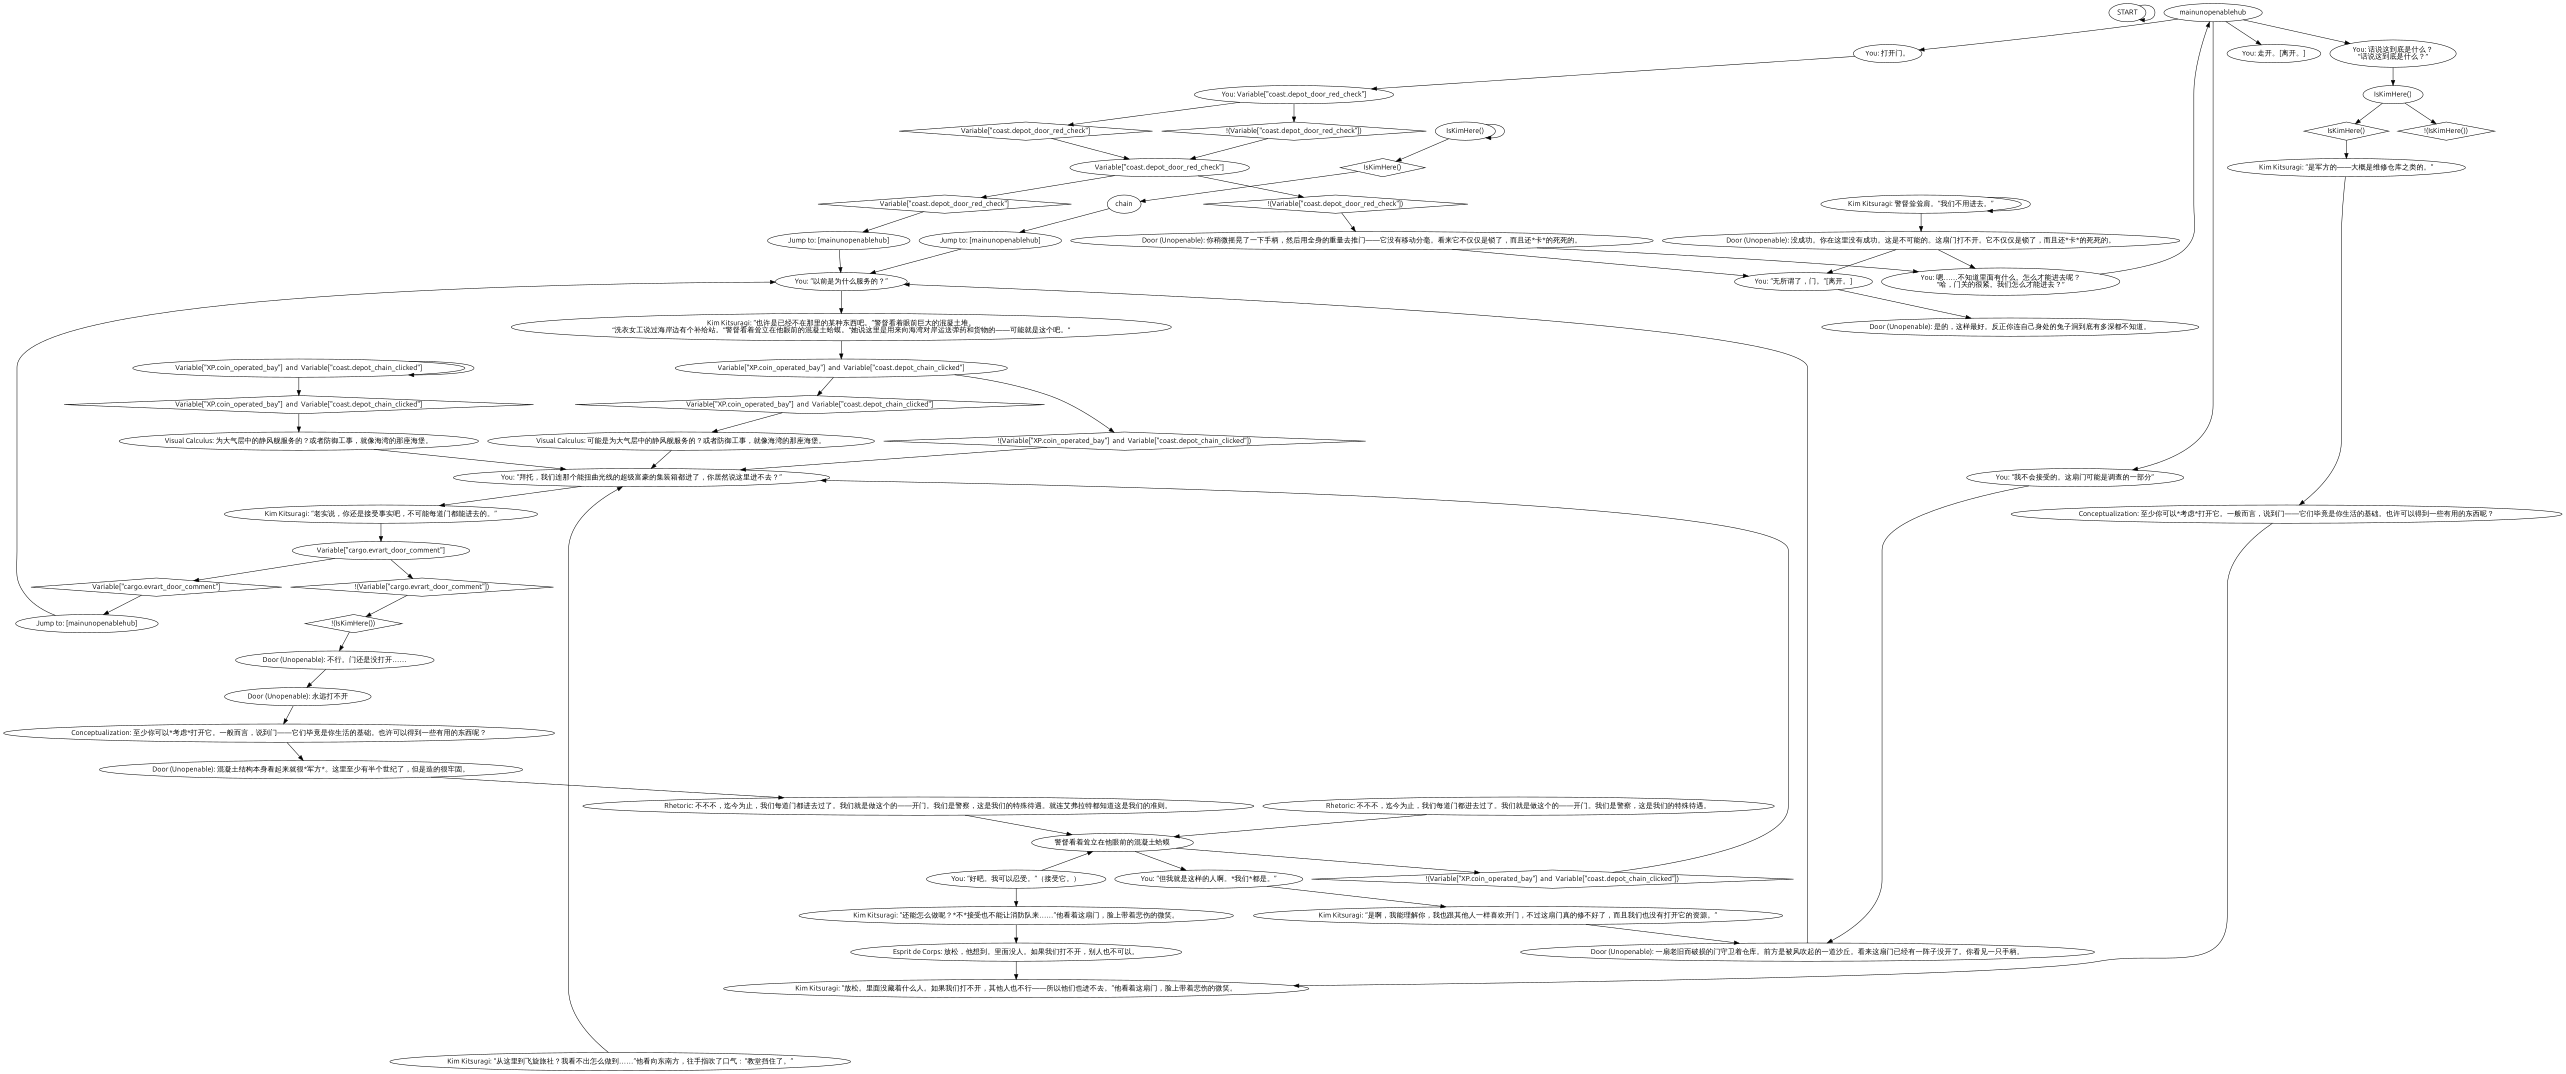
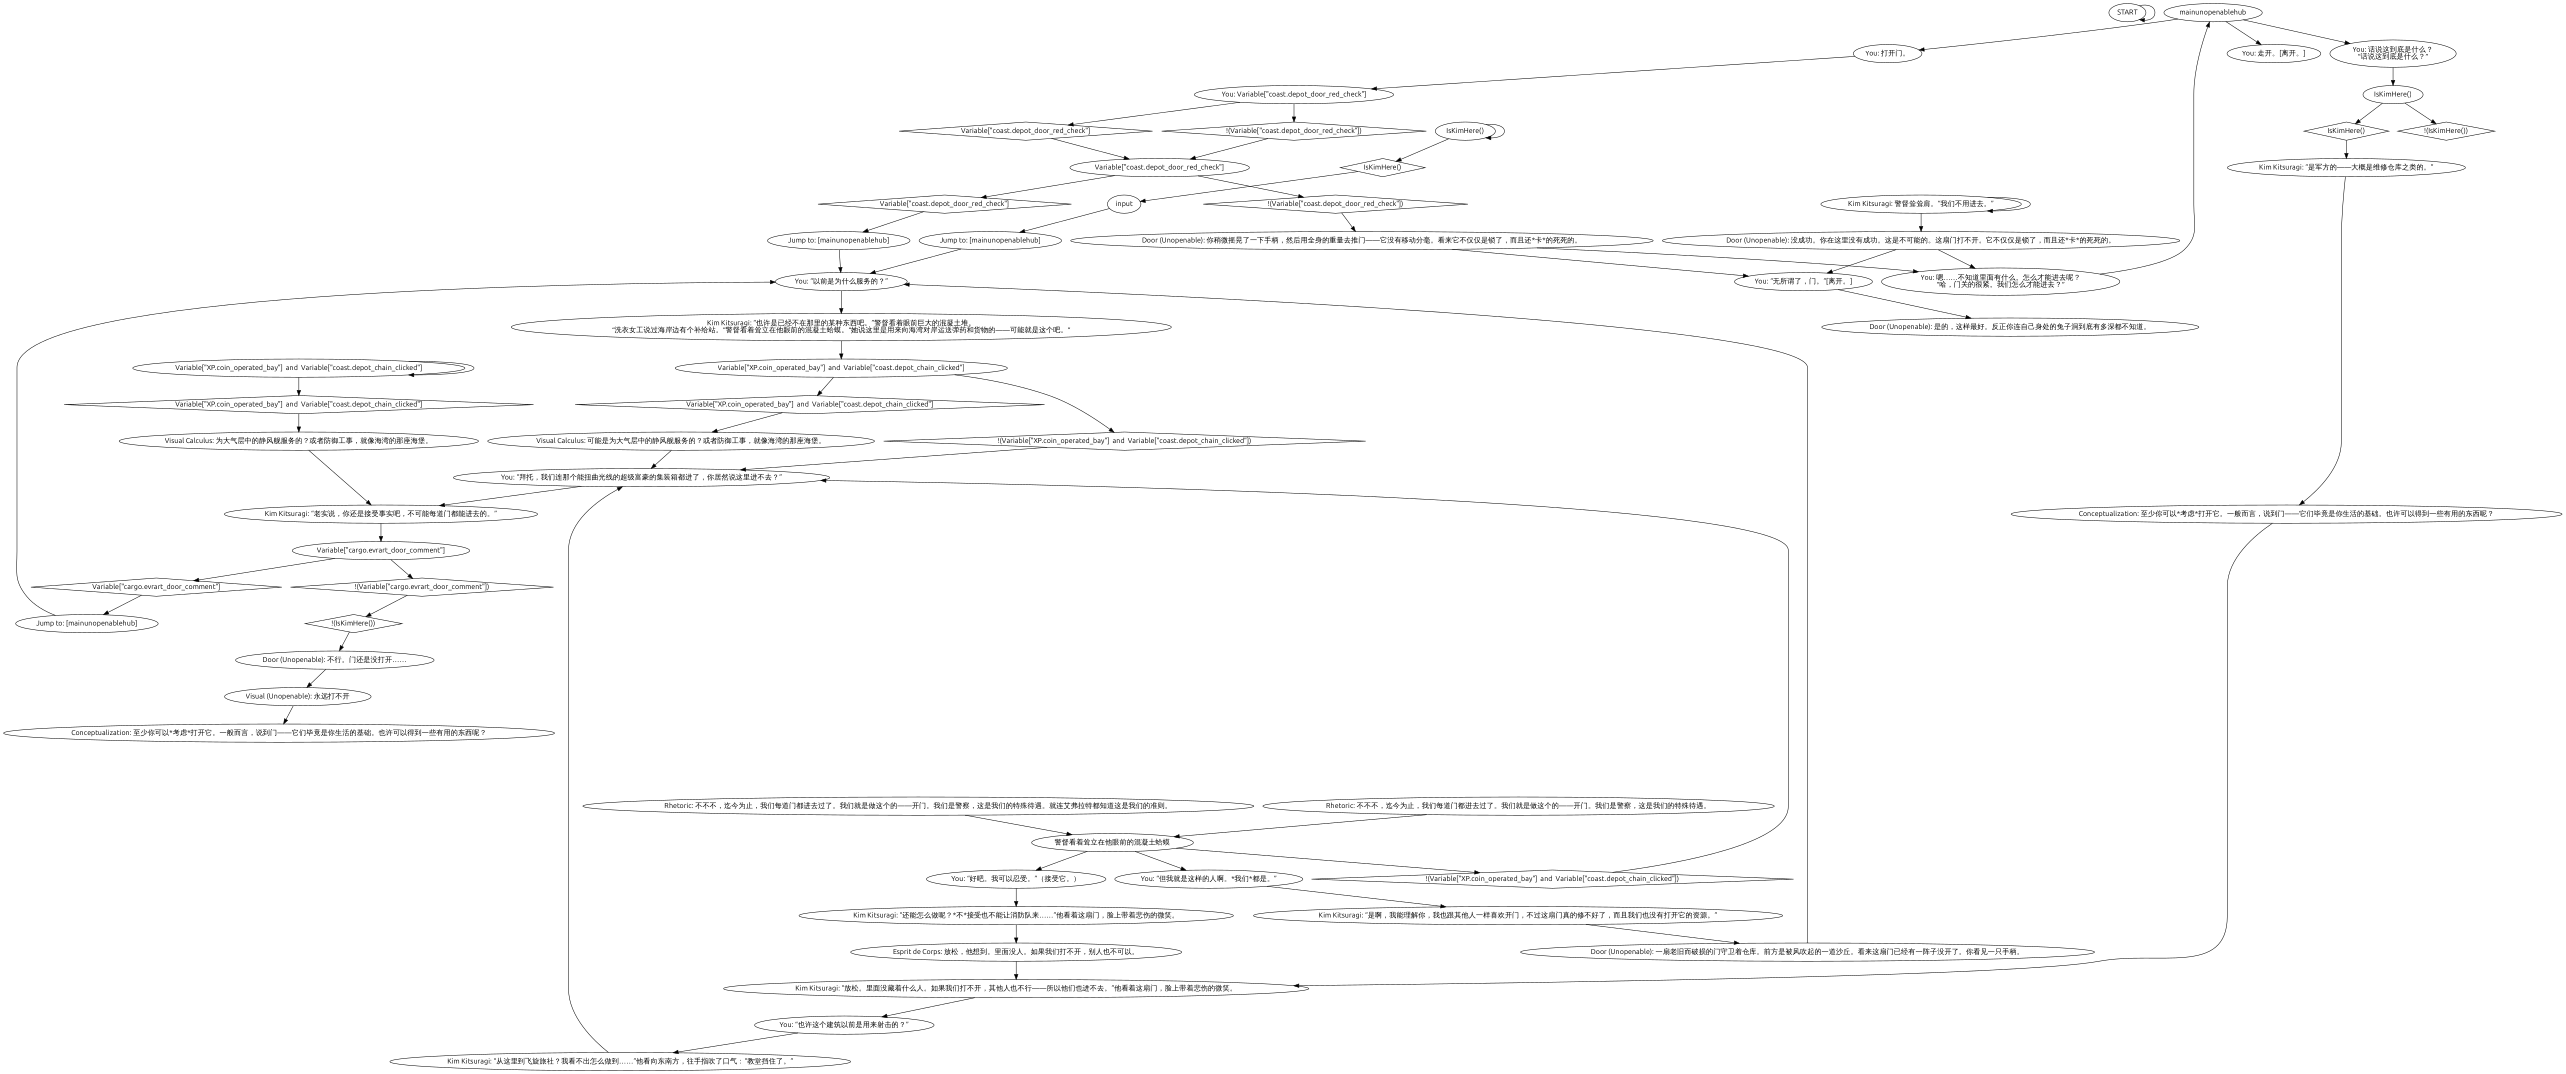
  digraph {
    fontname=Ubuntu
    node [fontname=Ubuntu]
    edge [fontname=Ubuntu]
    n1 [label=START]
-   n2 [label=chain]
+   n2 [label=input]
    n3 [label="Jump to: [mainunopenablehub]"]
    n4 [label="You: “以前是为什么服务的？”"]
    n5 [label="Kim Kitsuragi: 警督耸耸肩。“我们不用进去。”"]
    n6 [label="Door (Unopenable): 没成功。你在这里没有成功。这是不可能的。这扇门打不开。它不仅仅是锁了，而且还*卡*的死死的。"]
    n7 [label="You: “无所谓了，门。”[离开。]"]
    n8 [label="You: 嗯……不知道里面有什么。怎么才能进去呢？\n“哈，门关的很紧。我们怎么才能进去？”"]
    n9 [label="You: “拜托，我们连那个能扭曲光线的超级富豪的集装箱都进了，你居然说这里进不去？”"]
    n10 [label="Kim Kitsuragi: “老实说，你还是接受事实吧，不可能每道门都能进去的。”"]
    n11 [label="Variable[\"cargo.evrart_door_comment\"]"]
    n12 [label="Kim Kitsuragi: “也许是已经不在那里的某种东西吧。”警督看着眼前巨大的混凝土堆。\n“洗衣女工说过海岸边有个补给站。”警督看着耸立在他眼前的混凝土蛤蟆。“她说这里是用来向海湾对岸运送弹药和货物的——可能就是这个吧。”"]
    n13 [label="Door (Unopenable): 一扇老旧而破损的门守卫着仓库。前方是被风吹起的一道沙丘。看来这扇门已经有一阵子没开了。你看见一只手柄。"]
    n14 [label="Kim Kitsuragi: “放松。里面没藏着什么人。如果我们打不开，其他人也不行——所以他们也进不去。”他看着这扇门，脸上带着悲伤的微笑。"]
+   n15 [label="You: “也许这个建筑以前是用来射击的？”"]
    n16 [label="Kim Kitsuragi: “从这里到飞旋旅社？我看不出怎么做到……”他看向东南方，往手指吹了口气：“教堂挡住了。”"]
    n17 [label="Jump to: [mainunopenablehub]"]
    n18 [label="Door (Unopenable): 是的，这样最好。反正你连自己身处的兔子洞到底有多深都不知道。"]
    n19 [label=mainunopenablehub]
-   n20 [label="Door (Unopenable): 混凝土结构本身看起来就很*军方*。这里至少有半个世纪了，但是造的很牢固。"]
    n21 [label="Rhetoric: 不不不，迄今为止，我们每道门都进去过了。我们就是做这个的——开门。我们是警察，这是我们的特殊待遇。就连艾弗拉特都知道这是我们的准则。"]
    n22 [label="警督看着耸立在他眼前的混凝土蛤蟆"]
    n23 [label="Jump to: [mainunopenablehub]"]
    n24 [label="!(Variable[\"XP.coin_operated_bay\"]  and  Variable[\"coast.depot_chain_clicked\"])" shape=diamond]
    n25 [label="You: “但我就是这样的人啊。*我们*都是。”"]
    n26 [label="You: “好吧。我可以忍受。”（接受它。）"]
    n27 [label="Variable[\"XP.coin_operated_bay\"]  and  Variable[\"coast.depot_chain_clicked\"]"]
    n28 [label="Variable[\"XP.coin_operated_bay\"]  and  Variable[\"coast.depot_chain_clicked\"]" shape=diamond]
    n29 [label="Visual Calculus: 为大气层中的静风舰服务的？或者防御工事，就像海湾的那座海堡。"]
-   n30 [label="You: “我不会接受的。这扇门可能是调查的一部分”"]
    n31 [label="Conceptualization: 至少你可以*考虑*打开它。一般而言，说到门——它们毕竟是你生活的基础。也许可以得到一些有用的东西呢？"]
    n32 [label="Variable[\"XP.coin_operated_bay\"]  and  Variable[\"coast.depot_chain_clicked\"]"]
    n33 [label="You: 打开门。"]
    n34 [label="You: 走开。[离开。]"]
    n35 [label="You: 话说这到底是什么？\n“话说这到底是什么？”"]
    n36 [label="You: Variable[\"coast.depot_door_red_check\"]"]
    n37 [label="IsKimHere()"]
    n38 [label="IsKimHere()"]
    n39 [label="IsKimHere()" shape=diamond]
    n40 [label="!(IsKimHere())" shape=diamond]
    n41 [label="Door (Unopenable): 不行。门还是没打开……"]
-   n42 [label="Door (Unopenable): 永远打不开"]
+   n42 [label="Visual (Unopenable): 永远打不开"]
    n43 [label="Rhetoric: 不不不，迄今为止，我们每道门都进去过了。我们就是做这个的——开门。我们是警察，这是我们的特殊待遇。"]
    n44 [label="Kim Kitsuragi: “是啊，我能理解你，我也跟其他人一样喜欢开门，不过这扇门真的修不好了，而且我们也没有打开它的资源。”"]
    n45 [label="Variable[\"cargo.evrart_door_comment\"]" shape=diamond]
    n46 [label="!(Variable[\"cargo.evrart_door_comment\"])" shape=diamond]
    n47 [label="Visual Calculus: 可能是为大气层中的静风舰服务的？或者防御工事，就像海湾的那座海堡。"]
    n48 [label="Kim Kitsuragi: “还能怎么做呢？*不*接受也不能让消防队来……”他看着这扇门，脸上带着悲伤的微笑。"]
    n49 [label="Variable[\"coast.depot_door_red_check\"]" shape=diamond]
    n50 [label="!(Variable[\"coast.depot_door_red_check\"])" shape=diamond]
    n51 [label="Variable[\"coast.depot_door_red_check\"]"]
    n52 [label="Variable[\"coast.depot_door_red_check\"]" shape=diamond]
    n53 [label="!(Variable[\"coast.depot_door_red_check\"])" shape=diamond]
    n54 [label="Conceptualization: 至少你可以*考虑*打开它。一般而言，说到门——它们毕竟是你生活的基础。也许可以得到一些有用的东西呢？"]
    n55 [label="IsKimHere()" shape=diamond]
    n56 [label="!(IsKimHere())" shape=diamond]
    n57 [label="Variable[\"XP.coin_operated_bay\"]  and  Variable[\"coast.depot_chain_clicked\"]" shape=diamond]
    n58 [label="!(Variable[\"XP.coin_operated_bay\"]  and  Variable[\"coast.depot_chain_clicked\"])" shape=diamond]
    n59 [label="Kim Kitsuragi: “是军方的——大概是维修仓库之类的。”"]
    n60 [label="Door (Unopenable): 你稍微摇晃了一下手柄，然后用全身的重量去推门——它没有移动分毫。看来它不仅仅是锁了，而且还*卡*的死死的。"]
    n61 [label="Esprit de Corps: 放松，他想到。里面没人。如果我们打不开，别人也不可以。"]
    n1 -> n1
    n2 -> n3
    n3 -> n4
    n4 -> n12
    n5 -> n5
    n5 -> n6
    n6 -> n7
    n6 -> n8
    n7 -> n18
    n8 -> n19
    n9 -> n10
    n10 -> n11
    n11 -> n45
    n11 -> n46
    n12 -> n32
    n13 -> n4
+   n14 -> n15
+   n15 -> n16
    n16 -> n9
    n17 -> n4
-   n19 -> n30
    n19 -> n33
    n19 -> n34
    n19 -> n35
-   n20 -> n21
    n21 -> n22
    n22 -> n24
    n22 -> n25
-   n26 -> n22
+   n22 -> n26
    n23 -> n4
    n24 -> n9
    n25 -> n44
    n26 -> n48
    n27 -> n27
    n27 -> n28
    n28 -> n29
-   n29 -> n9
-   n30 -> n13
+   n29 -> n10
    n31 -> n14
    n32 -> n57
    n32 -> n58
    n33 -> n36
    n35 -> n37
    n36 -> n49
    n36 -> n50
    n37 -> n55
    n37 -> n56
    n38 -> n38
    n38 -> n39
    n39 -> n2
    n40 -> n41
    n41 -> n42
    n42 -> n54
    n43 -> n22
    n44 -> n13
    n45 -> n23
    n46 -> n40
    n47 -> n9
    n48 -> n61
    n49 -> n51
    n50 -> n51
    n51 -> n52
    n51 -> n53
    n52 -> n17
    n53 -> n60
-   n54 -> n20
    n55 -> n59
    n57 -> n47
    n58 -> n9
    n59 -> n31
    n60 -> n7
    n60 -> n8
    n61 -> n14
  }
